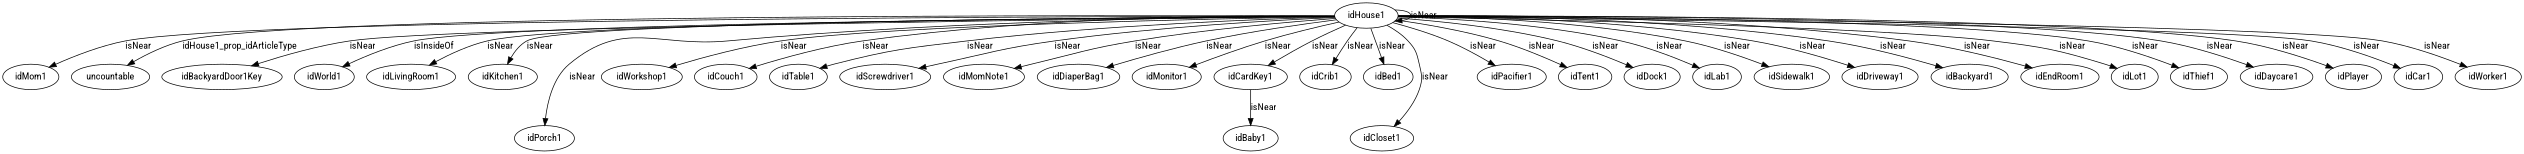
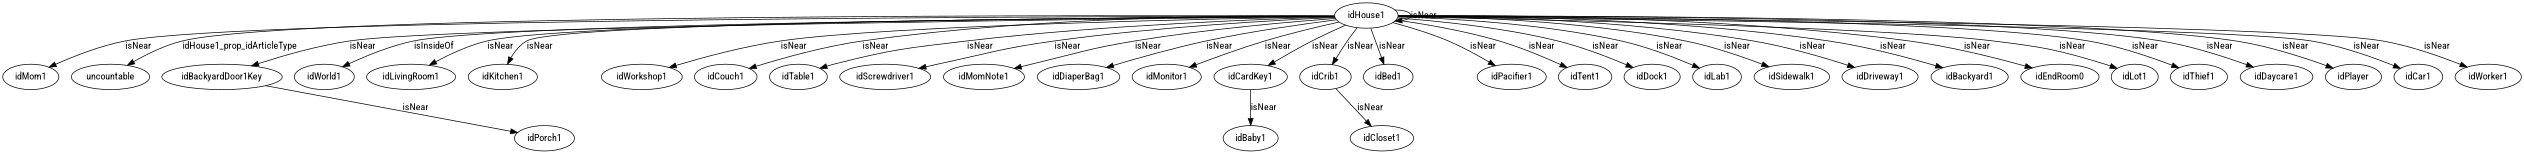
  digraph {
    fontname="Roboto Condensed"
    node [fontname="Roboto Condensed" node_type=entity_node]
    edge [edge_type=relationship fontname="Roboto Condensed"]
    idHouse1
    idMom1
    uncountable [node_type=property_node]
    idPorch1
    idWorld1
    idLivingRoom1
    idKitchen1
    idCloset1
    idWorkshop1
    idCouch1
    idTable1
    idScrewdriver1
    idMomNote1
    idDiaperBag1
    idMonitor1
    idCardKey1
    idBackyardDoor1Key
    idBed1
    idCrib1
    idPacifier1
    idTent1
    idDock1
    idLab1
    idSidewalk1
    idDriveway1
    idBackyard1
-   idEndRoom1
+   idEndRoom1 [label=idEndRoom0]
    idLot1
    idThief1
    idDaycare1
    idPlayer
    idCar1
    idWorker1
    idBaby1
    idHouse1 -> idHouse1 [label=isNear]
    idHouse1 -> idMom1 [label=isNear]
    idHouse1 -> uncountable [edge_type=property label=idHouse1_prop_idArticleType]
-   idHouse1 -> idPorch1 [label=isNear]
+   idBackyardDoor1Key -> idPorch1 [label=isNear]
    idHouse1 -> idWorld1 [label=isInsideOf]
    idHouse1 -> idLivingRoom1 [label=isNear]
    idHouse1 -> idKitchen1 [label=isNear]
-   idHouse1 -> idCloset1 [label=isNear]
+   idCrib1 -> idCloset1 [label=isNear]
    idHouse1 -> idWorkshop1 [label=isNear]
    idHouse1 -> idCouch1 [label=isNear]
    idHouse1 -> idTable1 [label=isNear]
    idHouse1 -> idScrewdriver1 [label=isNear]
    idHouse1 -> idMomNote1 [label=isNear]
    idHouse1 -> idDiaperBag1 [label=isNear]
    idHouse1 -> idMonitor1 [label=isNear]
    idHouse1 -> idCardKey1 [label=isNear]
    idHouse1 -> idBackyardDoor1Key [label=isNear]
    idHouse1 -> idBed1 [label=isNear]
    idHouse1 -> idCrib1 [label=isNear]
    idHouse1 -> idPacifier1 [label=isNear]
    idHouse1 -> idTent1 [label=isNear]
    idHouse1 -> idDock1 [label=isNear]
    idHouse1 -> idLab1 [label=isNear]
    idHouse1 -> idSidewalk1 [label=isNear]
    idHouse1 -> idDriveway1 [label=isNear]
    idHouse1 -> idBackyard1 [label=isNear]
    idHouse1 -> idEndRoom1 [label=isNear]
    idHouse1 -> idLot1 [label=isNear]
    idHouse1 -> idThief1 [label=isNear]
    idHouse1 -> idDaycare1 [label=isNear]
    idHouse1 -> idPlayer [label=isNear]
    idHouse1 -> idCar1 [label=isNear]
    idHouse1 -> idWorker1 [label=isNear]
    idCardKey1 -> idBaby1 [label=isNear]
  }
